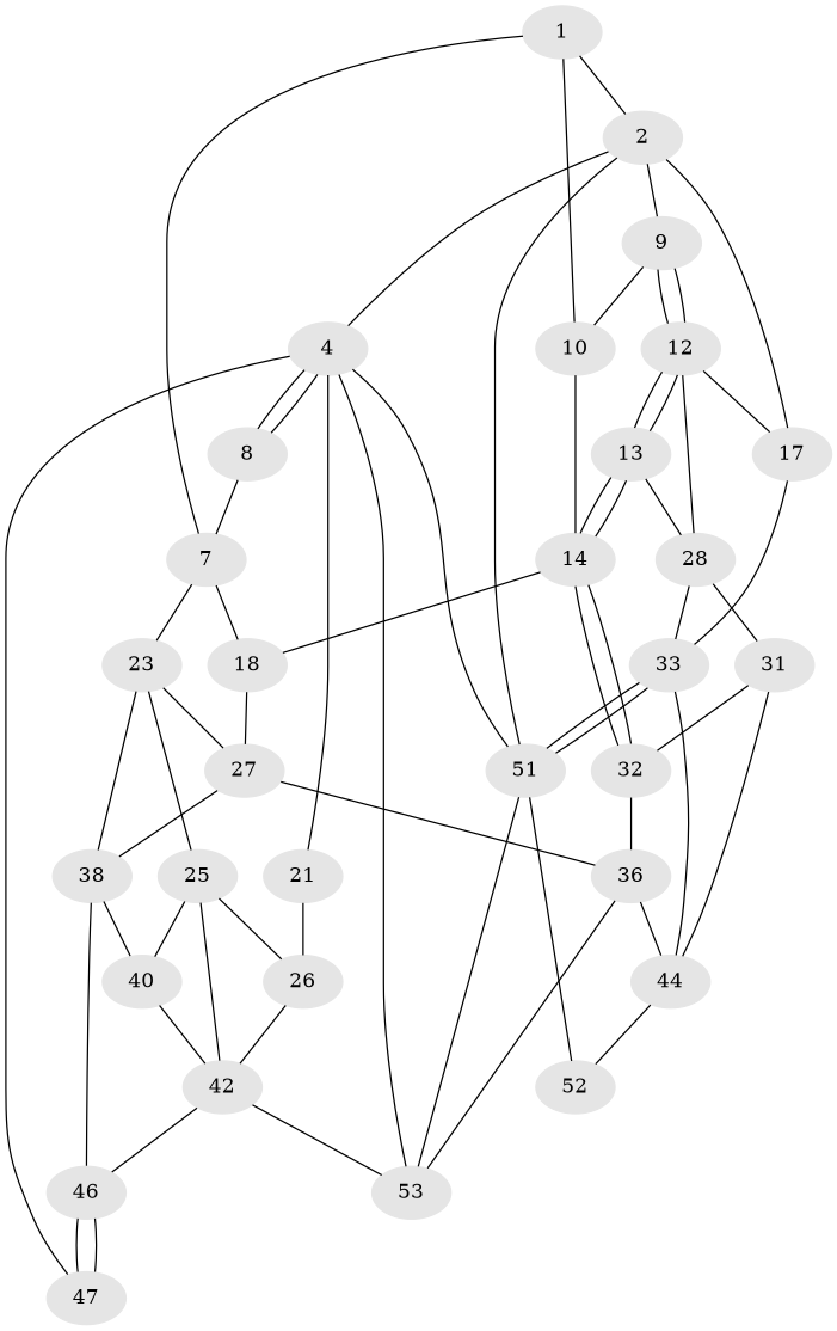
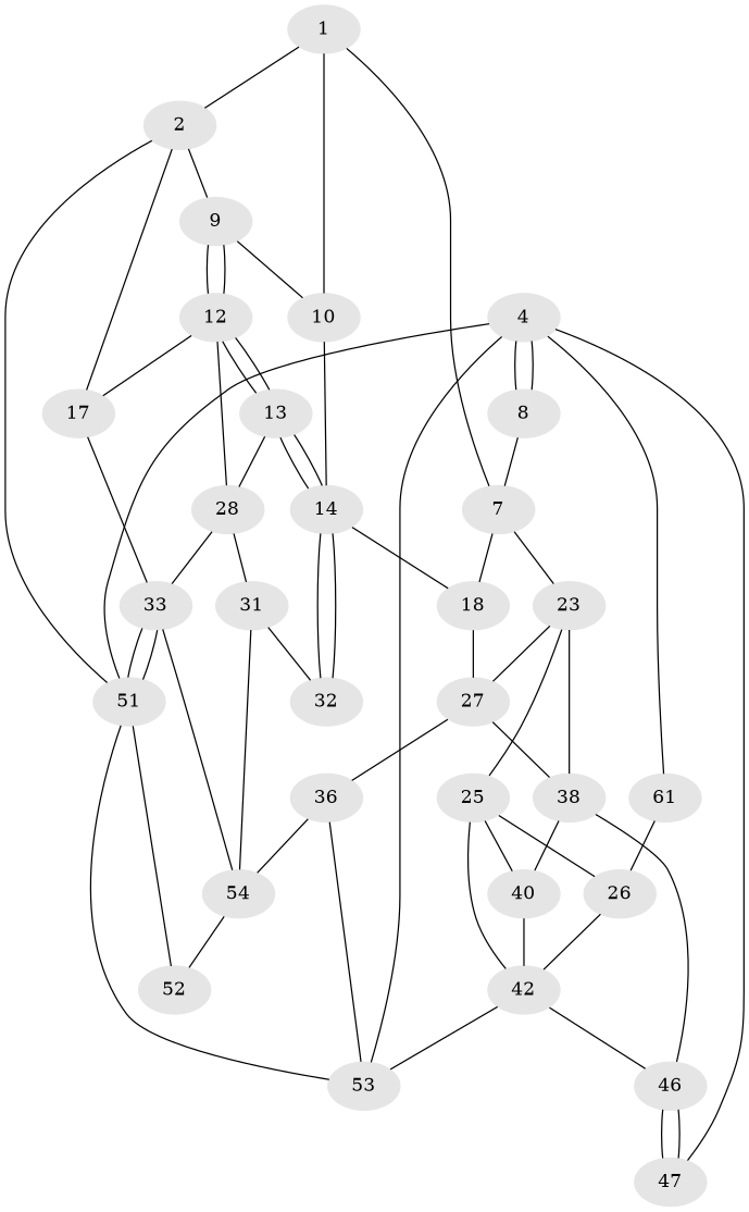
  graph {
    node [color=gray90 style=filled]
    1 [super="+6"]
    2 [super="+3"]
    7 [super="+19"]
    10 [super="+11"]
    4 [super="+48"]
    9
    17
    51 [super="+56"]
    18 [super="+20"]
    23 [super="+24"]
    14 [super="+15"]
    n12 [label=8 super="+8"]
-   21 [super="+22"]
+   21 [super="+22" label=61]
    47 [super="+54"]
    53 [super="+57"]
    12 [super="+16"]
    33 [super="+34"]
    52
    26 [super="+29"]
    27 [super="+37"]
    25 [super="+41"]
    38 [super="+39"]
    13
    28 [super="+30"]
    32 [super="+35"]
    31 [super="+43"]
    36 [super="+50"]
-   44 [super="+49"]
+   44 [super="+49" label=54]
    42 [super="+45"]
    40
    46 [super="+55"]
    1 -- 2
    1 -- 7
    1 -- 10
-   2 -- 4
    2 -- 9
    2 -- 17
    2 -- 51
    7 -- 18
    7 -- 23
    10 -- 14
    4 -- 51
    4 -- n12
    4 -- n12
    4 -- 21
    4 -- 47
    4 -- 53
    9 -- 10
    9 -- 12
    9 -- 12
    17 -- 33
    51 -- 53
    51 -- 52 [weight=2]
    18 -- 27
    23 -- 27
    23 -- 25
    23 -- 38
    14 -- 18
    14 -- 32
    14 -- 32
    n12 -- 7
    21 -- 26 [weight=2]
    12 -- 17
    12 -- 13
    12 -- 13
    12 -- 28
    33 -- 51
    33 -- 51
    33 -- 44
    26 -- 42
    27 -- 38
    27 -- 36
    25 -- 26
    25 -- 42
    25 -- 40
    38 -- 40
    38 -- 46
    13 -- 14
    13 -- 14
    13 -- 28
    28 -- 33
    28 -- 31
-   32 -- 36
    31 -- 32 [weight=2]
    31 -- 44
    36 -- 53
    36 -- 44
    44 -- 52
    42 -- 53
    42 -- 46
    40 -- 42
    46 -- 47 [weight=2]
    46 -- 47
  }
